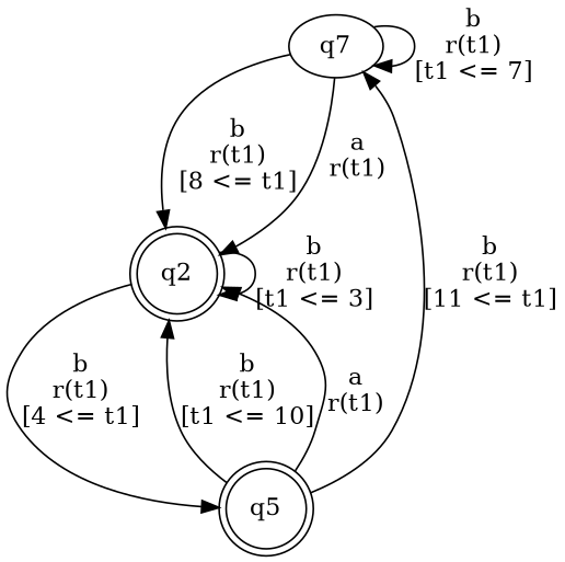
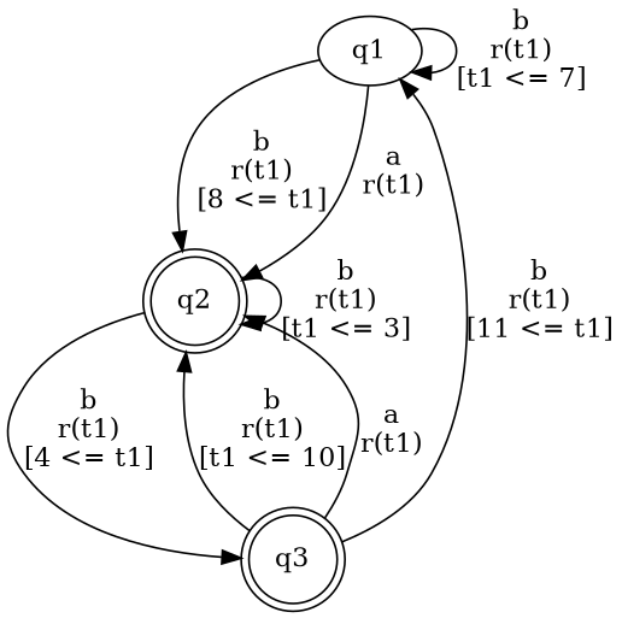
  digraph {
    node [shape=doublecircle]
-   n1 [label=q7 shape=""]
+   n1 [label=q1 shape=""]
    n2 [label=q2]
-   n3 [label=q5]
+   n3 [label=q3]
    n1 -> n1 [label="b\nr(t1)\n[t1 <= 7]"]
    n1 -> n2 [label="b\nr(t1)\n[8 <= t1]"]
    n1 -> n2 [label="a\nr(t1)\n"]
    n2 -> n2 [label="b\nr(t1)\n[t1 <= 3]"]
    n2 -> n3 [label="b\nr(t1)\n[4 <= t1]"]
    n3 -> n1 [label="b\nr(t1)\n[11 <= t1]"]
    n3 -> n2 [label="b\nr(t1)\n[t1 <= 10]"]
    n3 -> n2 [label="a\nr(t1)\n"]
  }
